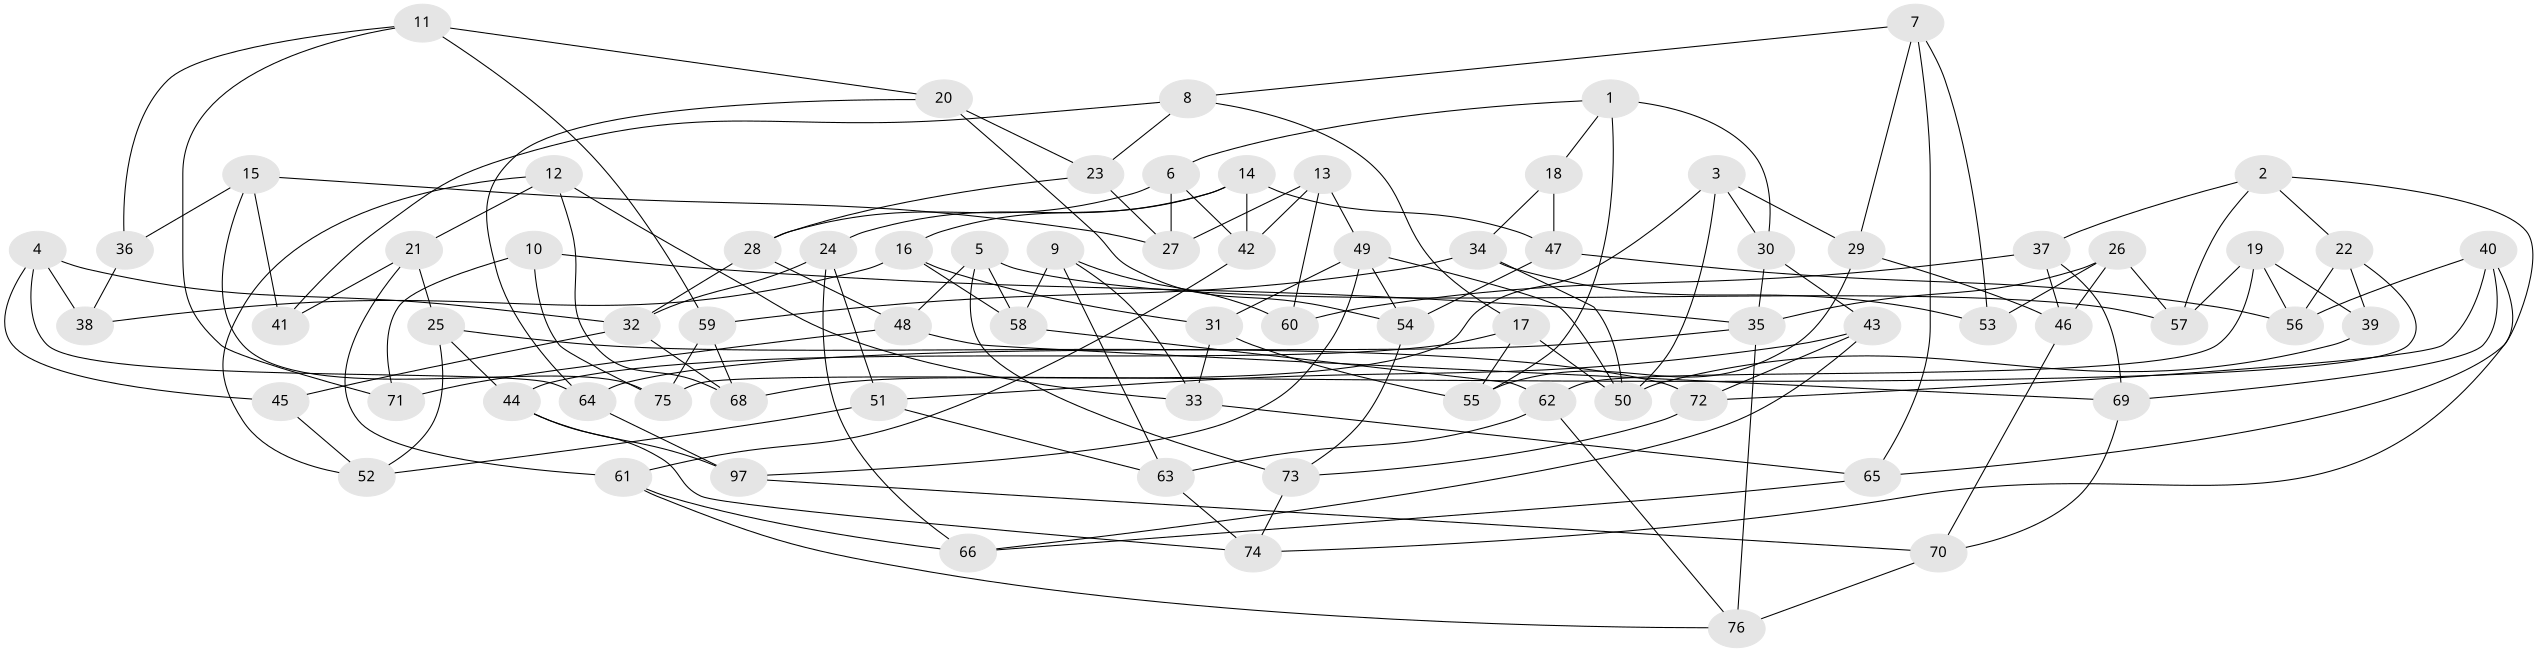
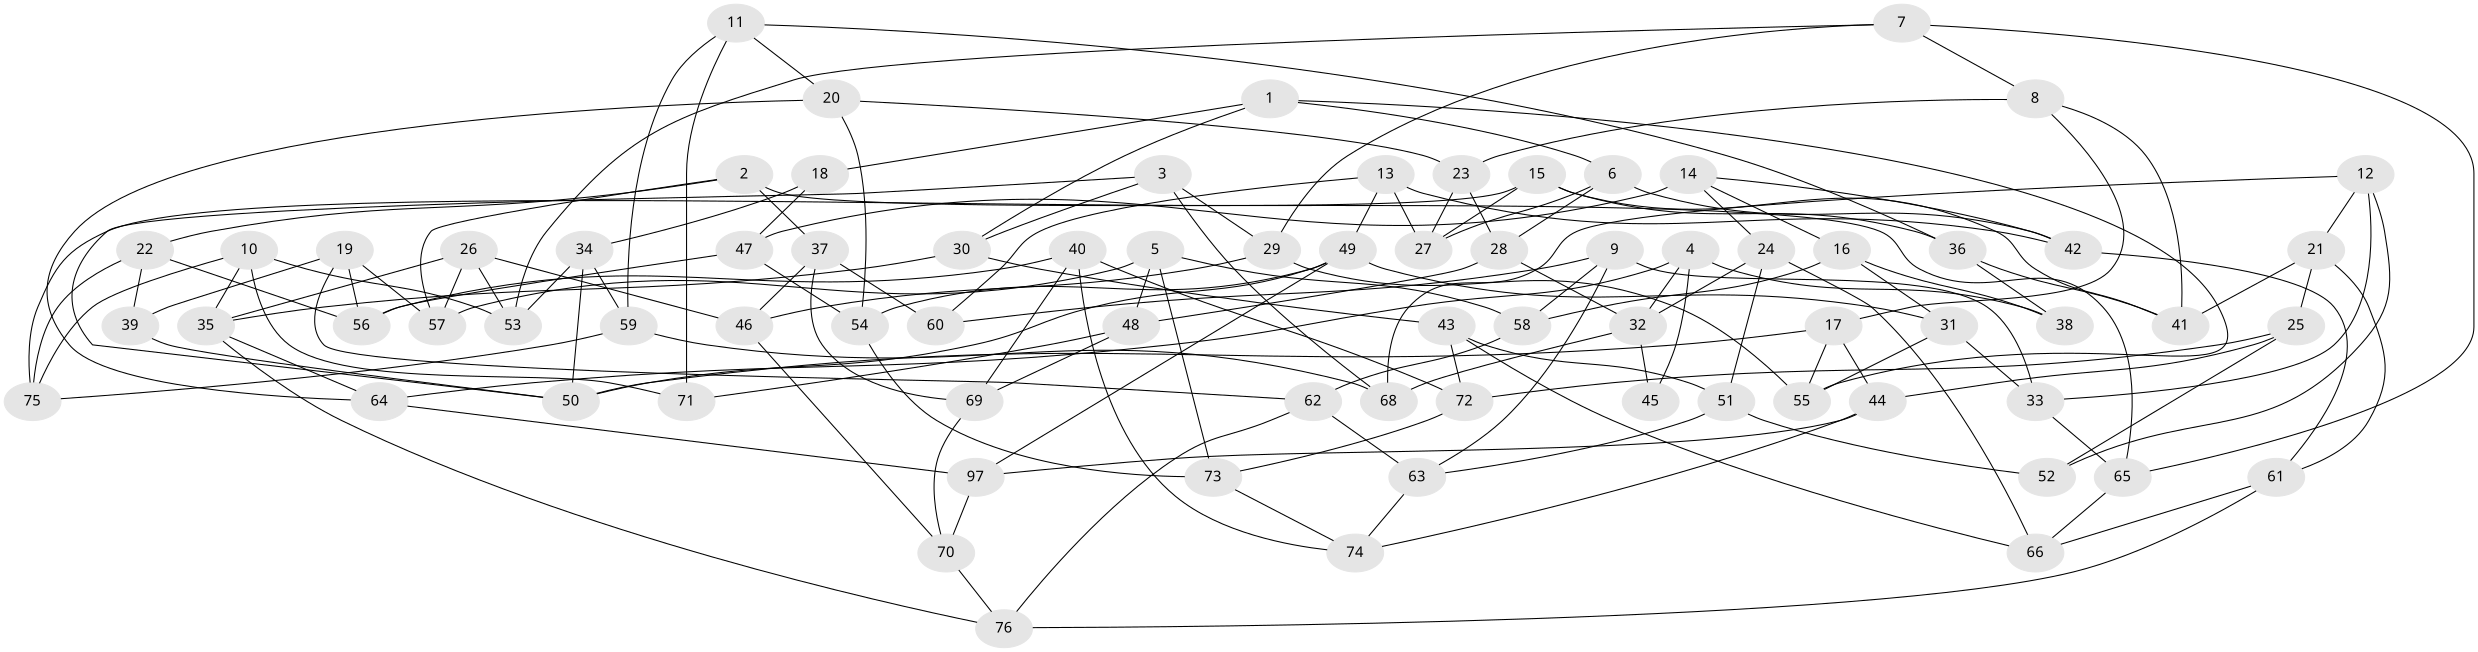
  graph {
    fontname="Noto Sans"
    node [color=gray90 fontname="Noto Sans" style=filled]
    edge [fontname="Noto Sans"]
    1
    6
    18
    30
    55
    27
    28
    42
    47
    34
    35
    43
    2
    22
    37
    57
    65
    75
    39
    56
    60
    46
    69
    66
    3
    29
    50
    68
    4
    32
    38
    45
    64
    52
    n35 [label=97]
    5
    48
    58
    73
    71
    62
    74
    61
    7
    8
    53
    17
    23
    41
    44
    9
    33
    63
    10
    76
    11
    20
    36
    59
    54
    12
    21
    25
    13
    49
    31
    14
    16
    24
    51
    15
    19
    72
    26
    70
    40
    1 -- 6
    1 -- 18
    1 -- 30
    1 -- 55
    6 -- 27
    6 -- 28
    6 -- 42
    18 -- 47
    18 -- 34
    30 -- 35
    30 -- 43
    28 -- 32
    28 -- 48
    42 -- 61
    47 -- 56
    47 -- 54
    34 -- 50
    34 -- 53
    34 -- 59
    35 -- 64
    35 -- 76
    43 -- 66
    43 -- 51
    43 -- 72
    2 -- 22
    2 -- 37
    2 -- 57
    2 -- 65
    22 -- 75
    22 -- 39
    22 -- 56
    37 -- 60
    37 -- 46
    37 -- 69
    65 -- 66
    39 -- 50
    46 -- 70
    69 -- 70
    3 -- 30
    3 -- 29
    3 -- 50
    3 -- 68
    29 -- 55
    29 -- 46
    4 -- 32
    4 -- 38
    4 -- 45
    4 -- 64
    32 -- 68
    32 -- 45
-   45 -- 52
    64 -- n35
    n35 -- 70
    5 -- 57
    5 -- 48
    5 -- 58
    5 -- 73
    48 -- 69
    48 -- 71
    58 -- 62
    73 -- 74
    62 -- 63
    62 -- 76
    61 -- 66
    61 -- 76
    7 -- 65
    7 -- 29
    7 -- 8
    7 -- 53
    8 -- 17
    8 -- 23
    8 -- 41
    17 -- 55
    17 -- 50
    17 -- 44
    23 -- 27
    23 -- 28
    44 -- n35
    44 -- 74
    9 -- 60
    9 -- 58
    9 -- 33
    9 -- 63
    33 -- 65
    63 -- 74
    10 -- 35
    10 -- 75
    10 -- 71
+   10 -- 53
    11 -- 71
    11 -- 20
    11 -- 36
    11 -- 59
    20 -- 64
    20 -- 23
    20 -- 54
    36 -- 38
+   36 -- 41
    59 -- 75
    59 -- 68
    54 -- 73
    12 -- 68
    12 -- 52
    12 -- 33
    12 -- 21
    21 -- 61
    21 -- 41
    21 -- 25
    25 -- 52
    25 -- 44
    25 -- 72
    13 -- 27
    13 -- 42
    13 -- 60
    13 -- 49
    49 -- 50
    49 -- n35
    49 -- 54
    49 -- 31
    31 -- 55
    31 -- 33
    14 -- 42
    14 -- 47
    14 -- 16
    14 -- 24
    16 -- 38
    16 -- 58
    16 -- 31
    24 -- 66
    24 -- 32
    24 -- 51
    51 -- 52
    51 -- 63
    15 -- 27
    15 -- 75
    15 -- 41
    15 -- 36
    19 -- 57
    19 -- 39
    19 -- 56
    19 -- 62
    72 -- 73
    26 -- 35
    26 -- 57
    26 -- 46
    26 -- 53
    70 -- 76
    40 -- 56
    40 -- 69
    40 -- 74
    40 -- 72
  }
